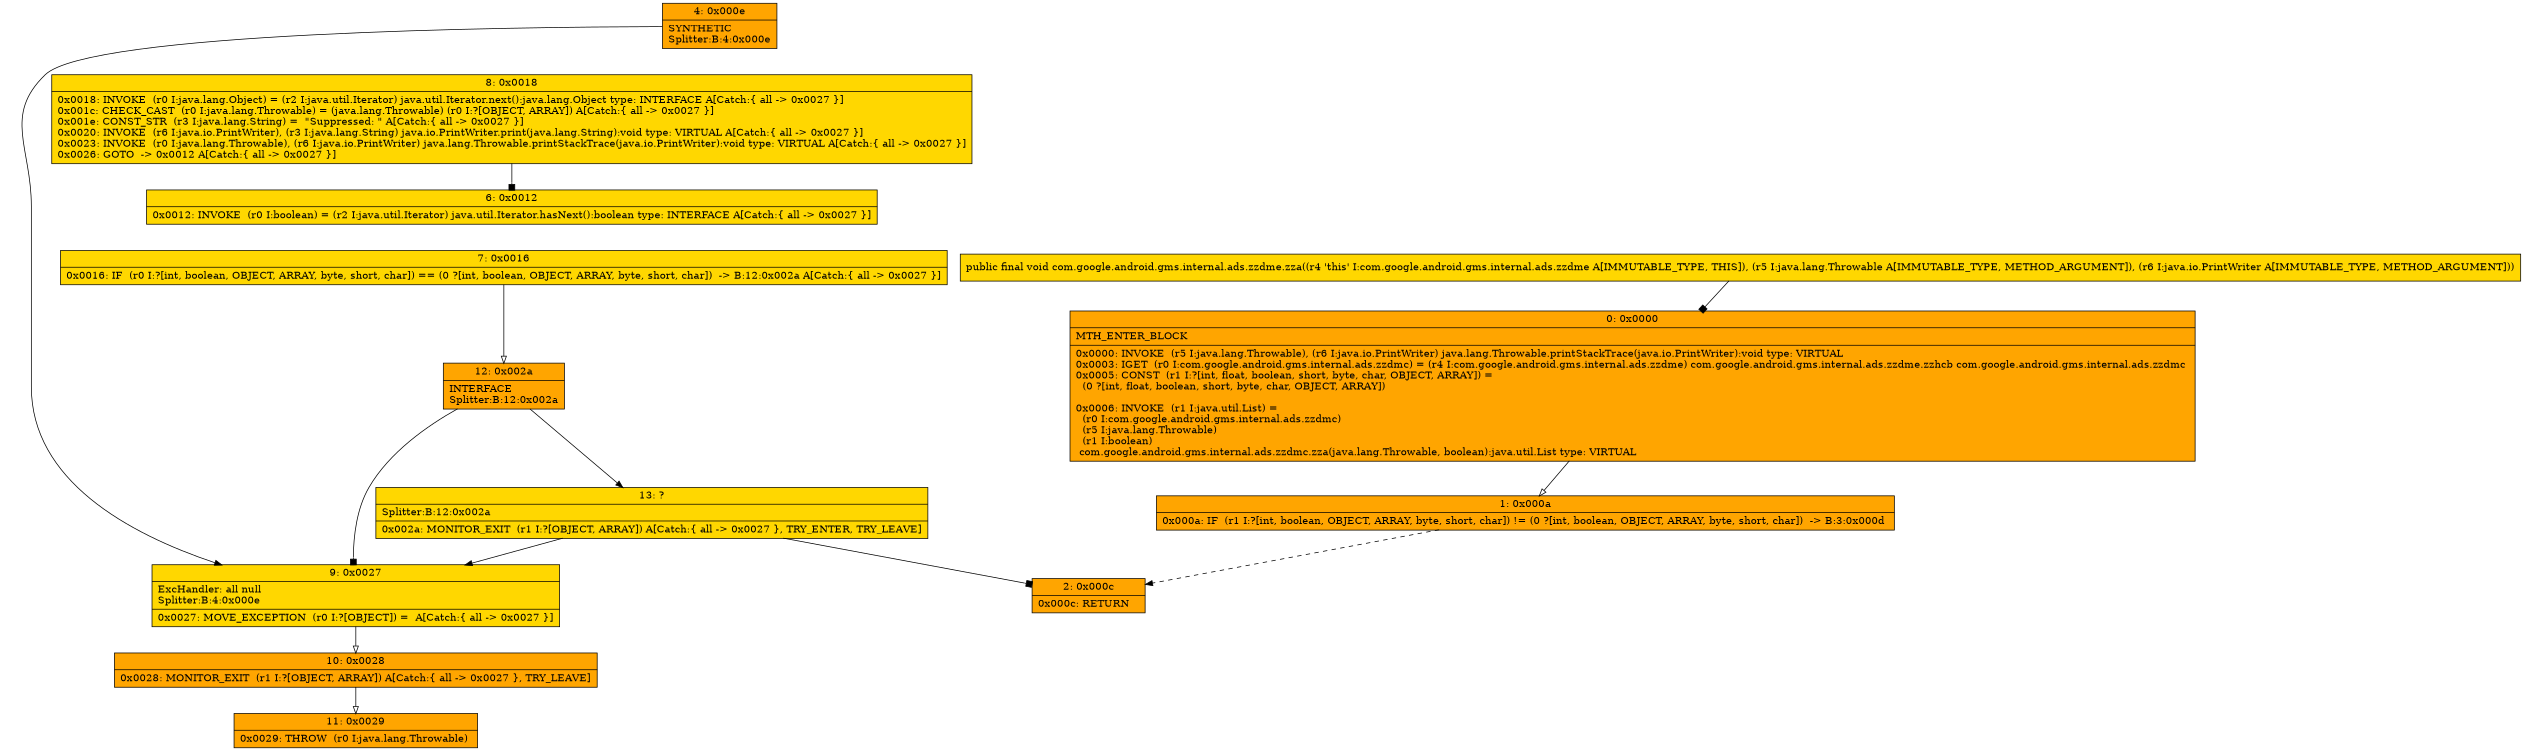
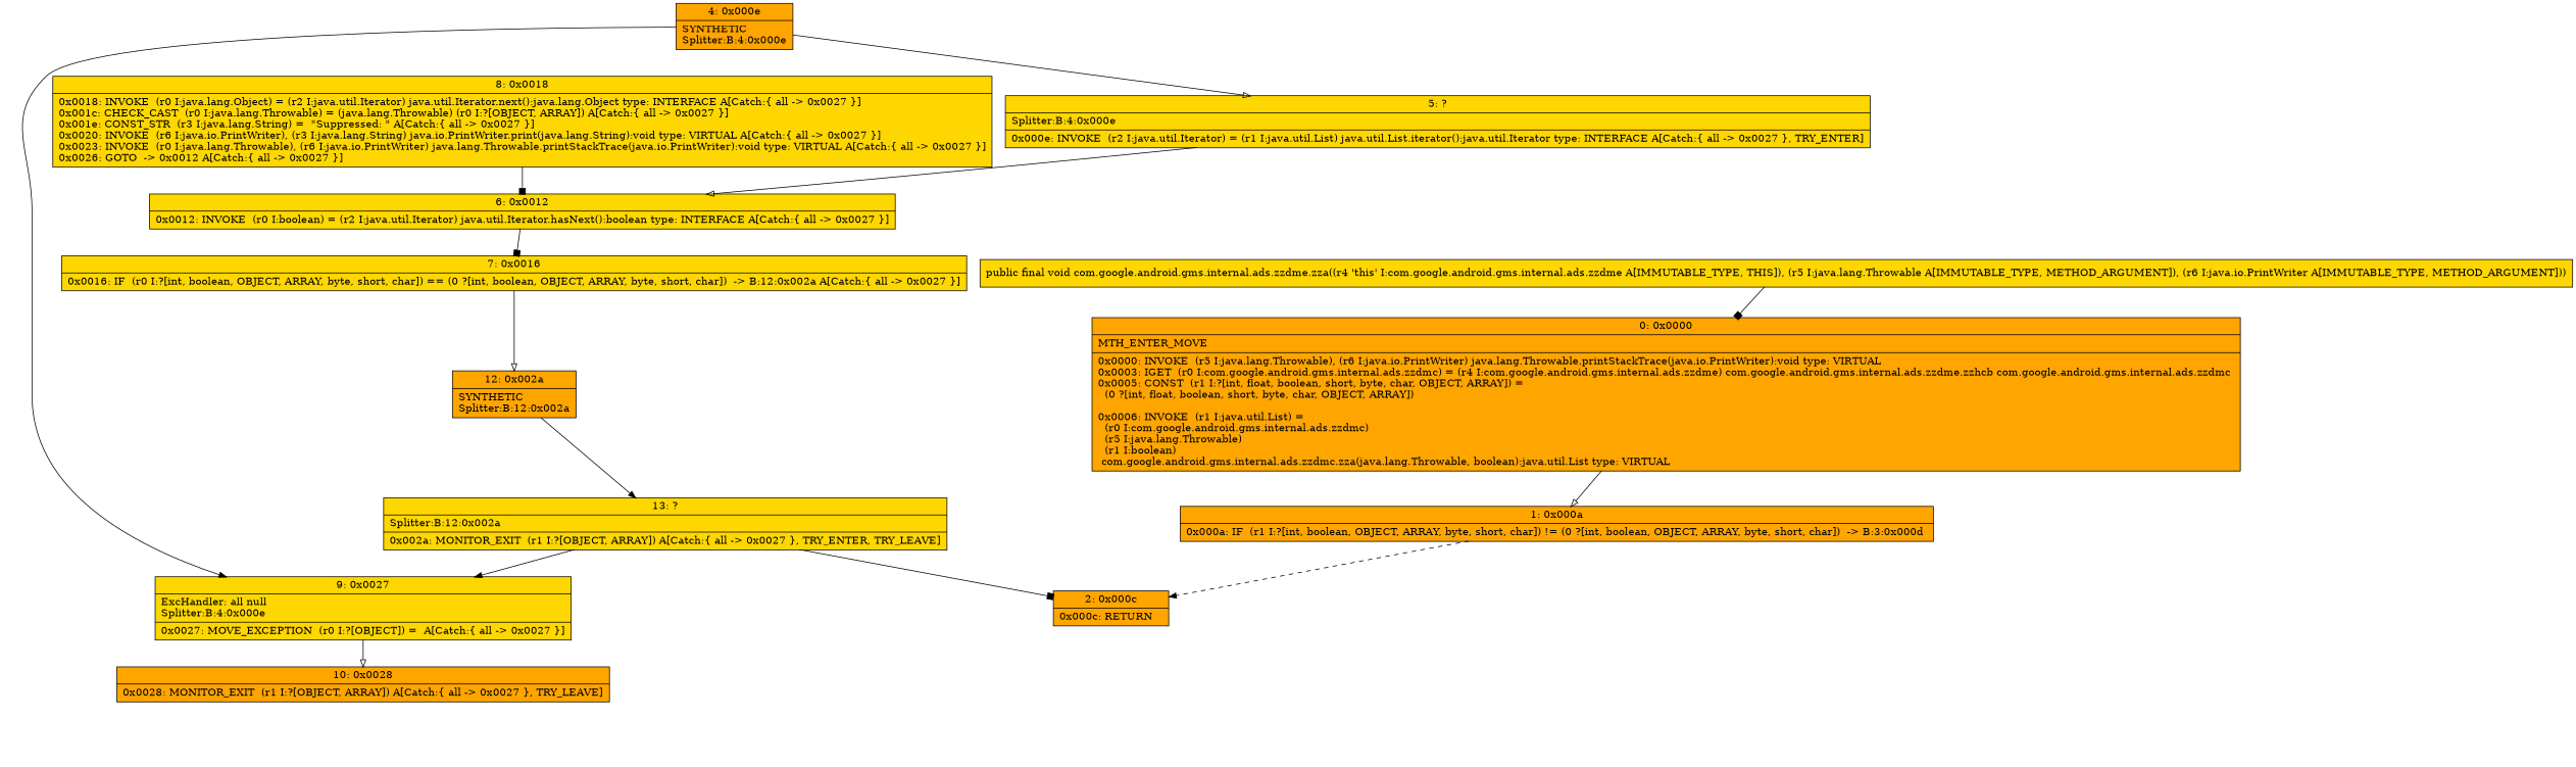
  digraph {
    node [fillcolor=orange shape=record style=filled]
    edge [arrowhead=onormal]
-   n1 [label="{0\:\ 0x0000|MTH_ENTER_BLOCK\l|0x0000: INVOKE  (r5 I:java.lang.Throwable), (r6 I:java.io.PrintWriter) java.lang.Throwable.printStackTrace(java.io.PrintWriter):void type: VIRTUAL \l0x0003: IGET  (r0 I:com.google.android.gms.internal.ads.zzdmc) = (r4 I:com.google.android.gms.internal.ads.zzdme) com.google.android.gms.internal.ads.zzdme.zzhcb com.google.android.gms.internal.ads.zzdmc \l0x0005: CONST  (r1 I:?[int, float, boolean, short, byte, char, OBJECT, ARRAY]) = \l  (0 ?[int, float, boolean, short, byte, char, OBJECT, ARRAY])\l \l0x0006: INVOKE  (r1 I:java.util.List) = \l  (r0 I:com.google.android.gms.internal.ads.zzdmc)\l  (r5 I:java.lang.Throwable)\l  (r1 I:boolean)\l com.google.android.gms.internal.ads.zzdmc.zza(java.lang.Throwable, boolean):java.util.List type: VIRTUAL \l}"]
+   n1 [label="{0\:\ 0x0000|MTH_ENTER_MOVE\l|0x0000: INVOKE  (r5 I:java.lang.Throwable), (r6 I:java.io.PrintWriter) java.lang.Throwable.printStackTrace(java.io.PrintWriter):void type: VIRTUAL \l0x0003: IGET  (r0 I:com.google.android.gms.internal.ads.zzdmc) = (r4 I:com.google.android.gms.internal.ads.zzdme) com.google.android.gms.internal.ads.zzdme.zzhcb com.google.android.gms.internal.ads.zzdmc \l0x0005: CONST  (r1 I:?[int, float, boolean, short, byte, char, OBJECT, ARRAY]) = \l  (0 ?[int, float, boolean, short, byte, char, OBJECT, ARRAY])\l \l0x0006: INVOKE  (r1 I:java.util.List) = \l  (r0 I:com.google.android.gms.internal.ads.zzdmc)\l  (r5 I:java.lang.Throwable)\l  (r1 I:boolean)\l com.google.android.gms.internal.ads.zzdmc.zza(java.lang.Throwable, boolean):java.util.List type: VIRTUAL \l}"]
    n2 [label="{1\:\ 0x000a|0x000a: IF  (r1 I:?[int, boolean, OBJECT, ARRAY, byte, short, char]) != (0 ?[int, boolean, OBJECT, ARRAY, byte, short, char])  \-\> B:3:0x000d \l}"]
    n3 [label="{2\:\ 0x000c|0x000c: RETURN   \l}"]
    n4 [label="{4\:\ 0x000e|SYNTHETIC\lSplitter:B:4:0x000e\l}"]
+   n5 [fillcolor=gold label="{5\:\ ?|Splitter:B:4:0x000e\l|0x000e: INVOKE  (r2 I:java.util.Iterator) = (r1 I:java.util.List) java.util.List.iterator():java.util.Iterator type: INTERFACE A[Catch:\{ all \-\> 0x0027 \}, TRY_ENTER]\l}"]
    n6 [fillcolor=gold label="{9\:\ 0x0027|ExcHandler: all null\lSplitter:B:4:0x000e\l|0x0027: MOVE_EXCEPTION  (r0 I:?[OBJECT]) =  A[Catch:\{ all \-\> 0x0027 \}]\l}"]
    n7 [fillcolor=gold label="{6\:\ 0x0012|0x0012: INVOKE  (r0 I:boolean) = (r2 I:java.util.Iterator) java.util.Iterator.hasNext():boolean type: INTERFACE A[Catch:\{ all \-\> 0x0027 \}]\l}"]
    n8 [label="{10\:\ 0x0028|0x0028: MONITOR_EXIT  (r1 I:?[OBJECT, ARRAY]) A[Catch:\{ all \-\> 0x0027 \}, TRY_LEAVE]\l}"]
    n9 [fillcolor=gold label="{7\:\ 0x0016|0x0016: IF  (r0 I:?[int, boolean, OBJECT, ARRAY, byte, short, char]) == (0 ?[int, boolean, OBJECT, ARRAY, byte, short, char])  \-\> B:12:0x002a A[Catch:\{ all \-\> 0x0027 \}]\l}"]
-   n10 [label="{12\:\ 0x002a|INTERFACE\lSplitter:B:12:0x002a\l}"]
+   n10 [label="{12\:\ 0x002a|SYNTHETIC\lSplitter:B:12:0x002a\l}"]
    n11 [fillcolor=gold label="{8\:\ 0x0018|0x0018: INVOKE  (r0 I:java.lang.Object) = (r2 I:java.util.Iterator) java.util.Iterator.next():java.lang.Object type: INTERFACE A[Catch:\{ all \-\> 0x0027 \}]\l0x001c: CHECK_CAST  (r0 I:java.lang.Throwable) = (java.lang.Throwable) (r0 I:?[OBJECT, ARRAY]) A[Catch:\{ all \-\> 0x0027 \}]\l0x001e: CONST_STR  (r3 I:java.lang.String) =  \"Suppressed: \" A[Catch:\{ all \-\> 0x0027 \}]\l0x0020: INVOKE  (r6 I:java.io.PrintWriter), (r3 I:java.lang.String) java.io.PrintWriter.print(java.lang.String):void type: VIRTUAL A[Catch:\{ all \-\> 0x0027 \}]\l0x0023: INVOKE  (r0 I:java.lang.Throwable), (r6 I:java.io.PrintWriter) java.lang.Throwable.printStackTrace(java.io.PrintWriter):void type: VIRTUAL A[Catch:\{ all \-\> 0x0027 \}]\l0x0026: GOTO  \-\> 0x0012 A[Catch:\{ all \-\> 0x0027 \}]\l}"]
    n12 [fillcolor=gold label="{13\:\ ?|Splitter:B:12:0x002a\l|0x002a: MONITOR_EXIT  (r1 I:?[OBJECT, ARRAY]) A[Catch:\{ all \-\> 0x0027 \}, TRY_ENTER, TRY_LEAVE]\l}"]
-   n13 [label="{11\:\ 0x0029|0x0029: THROW  (r0 I:java.lang.Throwable) \l}"]
    n14 [fillcolor=gold label="{public final void com.google.android.gms.internal.ads.zzdme.zza((r4 'this' I:com.google.android.gms.internal.ads.zzdme A[IMMUTABLE_TYPE, THIS]), (r5 I:java.lang.Throwable A[IMMUTABLE_TYPE, METHOD_ARGUMENT]), (r6 I:java.io.PrintWriter A[IMMUTABLE_TYPE, METHOD_ARGUMENT])) }"]
    n1 -> n2
    n2 -> n3 [arrowhead=normal style=dashed]
+   n4 -> n5
    n4 -> n6 [arrowhead=normal]
+   n5 -> n7
    n6 -> n8
-   n8 -> n13
+   n7 -> n9 [arrowhead=box]
    n9 -> n10
-   n10 -> n6 [arrowhead=box]
    n10 -> n12 [arrowhead=normal]
    n11 -> n7 [arrowhead=box]
    n12 -> n3 [arrowhead=box]
    n12 -> n6 [arrowhead=normal]
    n14 -> n1 [arrowhead=box]
  }
